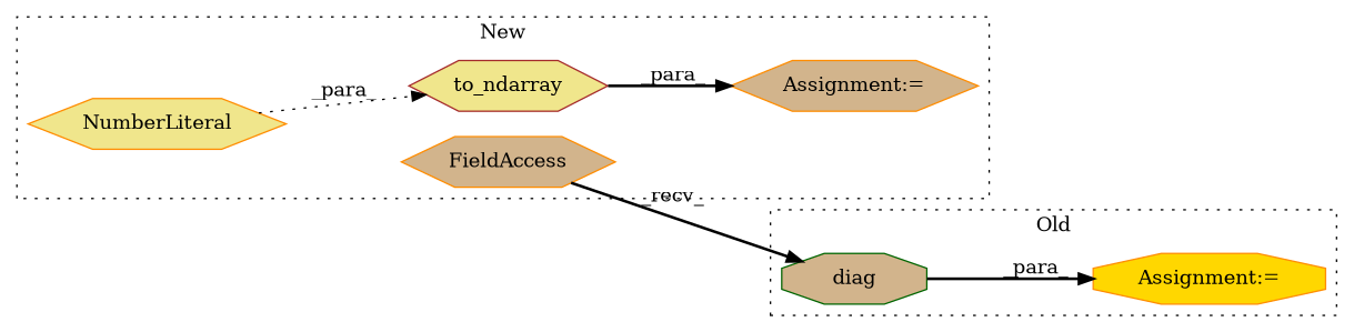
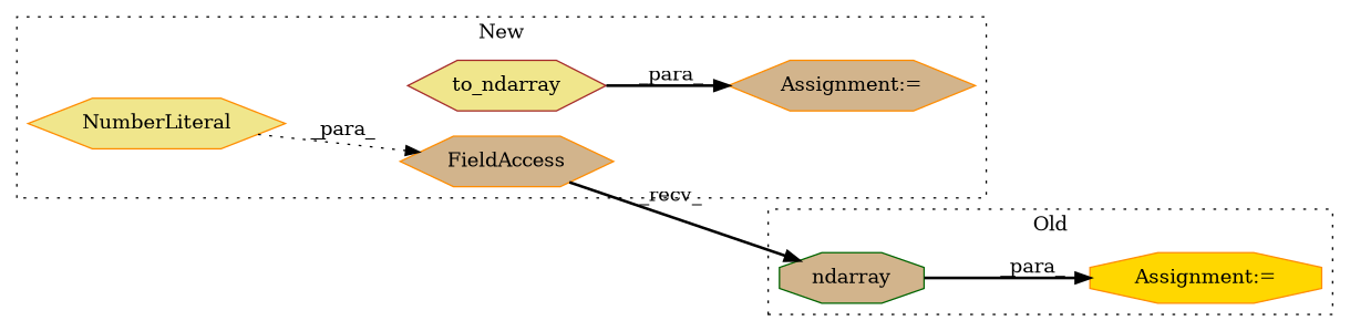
  digraph {
    rankdir=LR
    node [a=32 color=darkorange fillcolor=tan l=1 shape=hexagon style=filled]
    edge [style=bold]
-   n1 [color=darkgreen l="5,1" label=diag s="2408,2454" shape=octagon]
+   n1 [color=darkgreen l="5,1" label=ndarray s="2408,2454" shape=octagon]
    n2 [a=7 fillcolor=gold label="Assignment:=" s=2406 shape=octagon]
    n3 [color=brown fillcolor=khaki l="11,1" label=to_ndarray s="2348,2371"]
    n4 [a=34 fillcolor=khaki label=NumberLiteral s=2370]
    n5 [a=22 l=9 label=FieldAccess s=2330]
    n6 [a=7 label="Assignment:=" s=2813]
    subgraph cluster_1 {
      label=Old
      style=dotted
      n1
      n2
    }
    subgraph cluster_2 {
      label=New
      style=dotted
      n3
      n4
      n5
      n6
    }
    n1 -> n2 [label=_para_]
    n3 -> n6 [label=_para_]
-   n4 -> n3 [label=_para_ style=dotted]
+   n4 -> n5 [label=_para_ style=dotted]
    n5 -> n1 [label=_recv_]
  }
